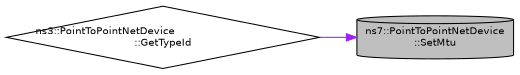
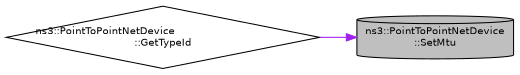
  digraph {
    rankdir=RL
    node [color=black fontname=Helvetica fontsize=10 style=filled]
-   n1 [fillcolor=grey75 fontcolor=black height=0.2 label="ns7::PointToPointNetDevice\l::SetMtu" shape=cylinder width=0.4]
+   n1 [fillcolor=grey75 fontcolor=black height=0.2 label="ns3::PointToPointNetDevice\l::SetMtu" shape=cylinder width=0.4]
    n2 [fillcolor=white height=0.2 label="ns3::PointToPointNetDevice\l::GetTypeId" shape=diamond width=0.4]
    n1 -> n2 [color=purple dir=back fontname=Helvetica fontsize=10 labelfontname=Helvetica labelfontsize=10 style=solid]
  }
